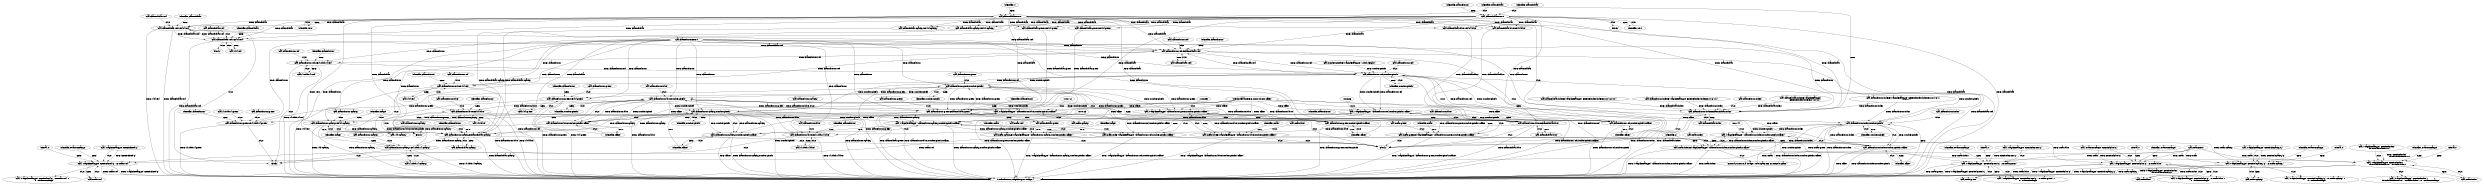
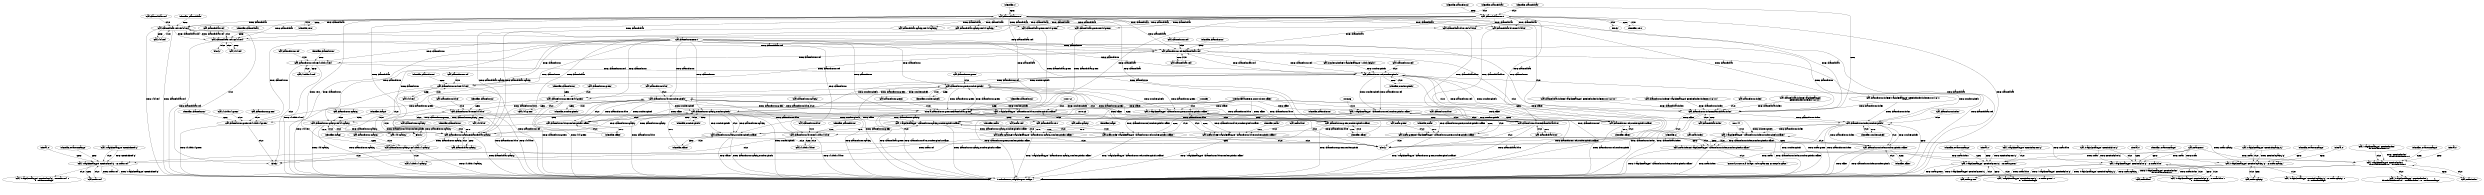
  digraph {
    n1 [label="(Call,channel_bias.red+=r[0].red)"]
    n2 [label="(Call,channel_bias.red+=r[u].red)"]
    n3 [label="(Call,channel_sum.red-=channel_bias.red)"]
    n4 [label="(Block,)"]
    n5 [label="(MethodReturn,MagickExport Image *)"]
+   n6 [label="(Call,r[0].red)"]
    n7 [label="(Call,r[u].red)"]
    n8 [label="(Block,)"]
    n9 [label="(Block,)"]
    n10 [label="(Call,channel_sum.red+=r[width-1].red)"]
    n11 [label="(Call,channel_sum.red/number_pixels)"]
    n12 [label="(Call,channel_bias.red)"]
    n13 [label="(Call,channel_bias=zero)"]
-   n14 [label="(Call,channel_sum.green-=channel_bias.green)"]
+   n14 [label="(Literal,channel_sum.green-=channel_bias.green)"]
    n15 [label="(Call,channel_sum.blue-=channel_bias.blue)"]
    n16 [label="(Call,channel_sum.opacity-=channel_bias.opacity)"]
    n17 [label="(Call,channel_sum.index-=channel_bias.index)"]
    n18 [label="(Call,channel_bias.opacity+=r[u].opacity)"]
    n19 [label="(Call,channel_bias.green+=r[u].green)"]
    n20 [label="(Call,channel_bias.opacity+=r[0].opacity)"]
    n21 [label="(Call,channel_bias.green+=r[0].green)"]
    n22 [label="(Identifier,zero)"]
    n23 [label="(Call,channel_bias.blue+=r[u].blue)"]
    n24 [label="(Call,channel_bias.blue+=r[0].blue)"]
    n25 [label="(Call,channel_sum.green/number_pixels)"]
    n26 [label="(Call,channel_sum.green+=r[width-1].green)"]
-   n27 [label="(Call,channel_bias.green)"]
+   n27 [label="(Call,channel_bias.zero)"]
    n28 [label="(Call,channel_sum.blue/number_pixels)"]
    n29 [label="(Call,channel_sum.blue+=r[width-1].blue)"]
    n30 [label="(Call,channel_bias.blue)"]
    n31 [label="(Call,channel_sum.opacity/number_pixels)"]
    n32 [label="(Call,channel_sum.opacity+=r[width-1].opacity)"]
    n33 [label="(Call,channel_bias.opacity)"]
    n34 [label="(Call,channel_sum.index/number_pixels)"]
    n35 [label="(Call,channel_bias.index)"]
    n36 [label="(Call,channel_bias=zero)"]
    n37 [label="(Block,)"]
    n38 [label="(Identifier,zero)"]
    n39 [label="(Call,r[width-1].red)"]
    n40 [label="(Call,channel_sum.red+=r[u].red)"]
    n41 [label="(Call,(MagickRealType) (channel_sum.red/number_pixels+offset))"]
    n42 [label="(Call,channel_sum.red/number_pixels+offset)"]
    n43 [label="(Identifier,number_pixels)"]
    n44 [label="(Block,)"]
    n45 [label="(Call,r[u].red)"]
    n46 [label="(Call,mean.red=(MagickRealType) (channel_sum.red/number_pixels+offset))"]
    n47 [label="(Identifier,offset)"]
    n48 [label="(Call,channel_sum.green+=r[u].green)"]
    n49 [label="(Call,(MagickRealType) (channel_sum.green/number_pixels+offset))"]
    n50 [label="(Call,channel_sum.green/number_pixels+offset)"]
    n51 [label="(Identifier,number_pixels)"]
    n52 [label="(Call,(MagickRealType) GetPixelRed(q) <= mean.red)"]
    n53 [label="(Call,mean.red)"]
    n54 [label="(Call,((MagickRealType) GetPixelRed(q) <= mean.red) ?\n        0 : QuantumRange)"]
    n55 [label="(Call,r[u].green)"]
    n56 [label="(Call,mean.green=(MagickRealType) (channel_sum.green/number_pixels+offset))"]
    n57 [label="(Identifier,offset)"]
    n58 [label="(Call,channel_sum.blue+=r[u].blue)"]
    n59 [label="(Call,(MagickRealType) (channel_sum.blue/number_pixels+offset))"]
    n60 [label="(Call,channel_sum.blue/number_pixels+offset)"]
    n61 [label="(Identifier,number_pixels)"]
    n62 [label="(Call,r[width-1].green)"]
    n63 [label="(Call,(MagickRealType) GetPixelGreen(q) <= mean.green)"]
    n64 [label="(Call,((MagickRealType) GetPixelGreen(q) <= mean.green) ?\n        0 : QuantumRange)"]
    n65 [label="(Call,mean.green)"]
    n66 [label="(Call,r[u].blue)"]
    n67 [label="(Call,mean.blue=(MagickRealType) (channel_sum.blue/number_pixels+offset))"]
    n68 [label="(Identifier,offset)"]
    n69 [label="(Call,r[u].opacity)"]
    n70 [label="(Call,channel_sum.opacity+=r[u].opacity)"]
    n71 [label="(Call,(MagickRealType) (channel_sum.opacity/number_pixels+offset))"]
    n72 [label="(Call,channel_sum.opacity/number_pixels+offset)"]
    n73 [label="(Identifier,number_pixels)"]
    n74 [label="(Call,r[width-1].blue)"]
    n75 [label="(Call,(MagickRealType) GetPixelBlue(q) <= mean.blue)"]
    n76 [label="(Call,((MagickRealType) GetPixelBlue(q) <= mean.blue) ?\n        0 : QuantumRange)"]
    n77 [label="(Call,mean.blue)"]
    n78 [label="(Call,mean.opacity=(MagickRealType) (channel_sum.opacity/number_pixels+offset))"]
    n79 [label="(Identifier,offset)"]
    n80 [label="(Call,(MagickRealType) (channel_sum.index/number_pixels+offset))"]
    n81 [label="(Call,channel_sum.index/number_pixels+offset)"]
    n82 [label="(Identifier,number_pixels)"]
    n83 [label="(Call,r[width-1].opacity)"]
    n84 [label="(Call,(MagickRealType) GetPixelOpacity(q) <= mean.opacity)"]
    n85 [label="(Call,((MagickRealType) GetPixelOpacity(q) <= mean.opacity) ?\n        0 : QuantumRange)"]
    n86 [label="(Call,mean.opacity)"]
    n87 [label="(Call,mean.index=(MagickRealType) (channel_sum.index/number_pixels+offset))"]
    n88 [label="(Identifier,offset)"]
    n89 [label="(Call,(MagickRealType) GetPixelIndex(\n          threshold_indexes+x) <= mean.index)"]
    n90 [label="(ControlStructure,if (image->colorspace == CMYKColorspace))"]
    n91 [label="(Call,((MagickRealType) GetPixelIndex(\n          threshold_indexes+x) <= mean.index) ? 0 : QuantumRange)"]
    n92 [label="(Call,mean.index)"]
    n93 [label="(Call,channel_sum.green)"]
    n94 [label="(Identifier,mean)"]
    n95 [label="(Call,number_pixels=(MagickRealType) (width*height))"]
    n96 [label="(Call,mean.green)"]
    n97 [label="(Call,channel_sum.index)"]
    n98 [label="(Identifier,q)"]
    n99 [label="(Identifier,channel_sum)"]
    n100 [label="(Call,channel_bias.index=(MagickRealType) GetPixelIndex(indexes+x+(r-p)+0))"]
    n101 [label="(Identifier,mean)"]
    n102 [label="(Call,channel_sum.index=(MagickRealType) GetPixelIndex(indexes+(r-p)+u))"]
    n103 [label="(Call,channel_sum=zero)"]
    n104 [label="(Call,channel_sum.blue)"]
    n105 [label="(Identifier,image)"]
    n106 [label="(Call,(MagickRealType) GetPixelGreen(q))"]
    n107 [label="(Call,channel_sum.index)"]
    n108 [label="(Identifier,channel_sum)"]
    n109 [label="(Identifier,image)"]
    n110 [label="(Call,channel_sum.opacity)"]
    n111 [label="(Call,mean.index)"]
    n112 [label="(Call,(MagickRealType) GetPixelIndex(\n          threshold_indexes+x))"]
    n113 [label="(Call,mean=zero)"]
    n114 [label="(Call,channel_sum.blue)"]
    n115 [label="(Call,channel_bias.index=(MagickRealType)\n                GetPixelIndex(indexes+(r-p)+u))"]
    n116 [label="(Identifier,channel_sum)"]
    n117 [label="(Call,channel_sum.green)"]
    n118 [label="(Call,mean.red)"]
    n119 [label="(Call,channel_sum.red)"]
    n120 [label="(Call,channel_sum.opacity)"]
    n121 [label="(Literal,0)"]
    n122 [label="(Identifier,channel_sum)"]
    n123 [label="(Identifier,channel_sum)"]
    n124 [label="(Literal,0)"]
    n125 [label="(Call,mean.opacity)"]
    n126 [label="(Literal,0)"]
    n127 [label="(Call,channel_sum.blue)"]
    n128 [label="(Call,channel_bias.red)"]
    n129 [label="(Identifier,v)"]
    n130 [label="(Identifier,mean)"]
    n131 [label="(Identifier,QuantumRange)"]
    n132 [label="(Identifier,channel_sum)"]
    n133 [label="(Call,(MagickRealType) GetPixelOpacity(q))"]
    n134 [label="(Call,channel_sum.index=(MagickRealType) GetPixelIndex(indexes+x+(r-p)+\n            width-1))"]
    n135 [label="(Identifier,QuantumRange)"]
    n136 [label="(Literal,0)"]
    n137 [label="(Call,channel_bias.red)"]
    n138 [label="(Identifier,channel_sum)"]
    n139 [label="(Call,channel_sum.red)"]
    n140 [label="(Call,channel_sum.blue)"]
    n141 [label="(Identifier,channel_bias)"]
    n142 [label="(MethodParameterIn,const ssize_t offset)"]
    n143 [label="(Call,mean.blue)"]
    n144 [label="(Literal,0)"]
    n145 [label="(Call,(MagickRealType) GetPixelRed(q))"]
    n146 [label="(Identifier,channel_sum)"]
    n147 [label="(Identifier,channel_bias)"]
    n148 [label="(Identifier,channel_bias)"]
    n149 [label="(Call,channel_sum.green)"]
    n150 [label="(Identifier,QuantumRange)"]
    n151 [label="(Call,channel_sum.red)"]
-   n152 [label="(Call,(QuantumRange) GetPixelBlue(q))"]
+   n152 [label="(Call,(MagickRealType) GetPixelBlue(q))"]
    n153 [label="(Identifier,QuantumRange)"]
    n154 [label="(Call,channel_sum.green)"]
    n155 [label="(Identifier,channel_sum)"]
    n156 [label="(Identifier,QuantumRange)"]
    n157 [label="(Identifier,channel_sum)"]
    n158 [label="(Identifier,channel_sum)"]
    n159 [label="(Call,channel_sum.opacity)"]
    n160 [label="(Identifier,image)"]
    n161 [label="(Call,channel_sum.red)"]
    n162 [label="(Call,channel_sum.opacity)"]
    n163 [label="(Identifier,channel_bias)"]
    1000686
    1000699
    1000712
    1000725
    1000744
    n1 -> n2 [label="DDG: channel_bias.red"]
    n1 -> n3 [label="DDG: channel_bias.red"]
    n1 -> n4 [label="AST: "]
    n1 -> n5 [label="DDG: channel_bias.red"]
    n1 -> n5 [label="DDG: r[0].red"]
+   n1 -> n6 [label="CFG: "]
    n2 -> n1 [label="DDG: channel_bias.red"]
    n2 -> n3 [label="DDG: channel_bias.red"]
    n2 -> n5 [label="DDG: channel_bias.red"]
    n2 -> n7 [label="CFG: "]
    n2 -> n8 [label="AST: "]
    n3 -> n5 [label="DDG: channel_bias.red"]
    n3 -> n9 [label="AST: "]
    n3 -> n10 [label="DDG: channel_sum.red"]
    n3 -> n11 [label="DDG: channel_sum.red"]
    n3 -> n12 [label="CFG: "]
+   n6 -> n1 [label="AST: "]
    n7 -> n2 [label="AST: "]
    n10 -> n4 [label="AST: "]
    n10 -> n5 [label="DDG: r[width-1].red"]
    n10 -> n11 [label="DDG: channel_sum.red"]
    n10 -> n39 [label="CFG: "]
    n11 -> n3 [label="DDG: channel_mean.red"]
    n11 -> n5 [label="DDG: channel_sum.red"]
    n11 -> n25 [label="DDG: number_pixels"]
    n11 -> n40 [label="DDG: channel_sum.red"]
    n11 -> n41 [label="DDG: channel_sum.red"]
    n11 -> n41 [label="DDG: number_pixels"]
    n11 -> n42 [label="AST: "]
    n11 -> n42 [label="DDG: channel_sum.red"]
    n11 -> n42 [label="DDG: number_pixels"]
    n11 -> n43 [label="CFG: "]
    n12 -> n3 [label="AST: "]
    n13 -> n1 [label="DDG: channel_bias"]
    n13 -> n2 [label="DDG: channel_bias"]
    n13 -> n3 [label="DDG: channel_bias"]
    n13 -> n5 [label="DDG: channel_bias"]
    n13 -> n5 [label="DDG: zero"]
    n13 -> n9 [label="AST: "]
    n13 -> n14 [label="DDG: channel_bias"]
    n13 -> n15 [label="DDG: channel_bias"]
    n13 -> n16 [label="DDG: channel_bias"]
    n13 -> n17 [label="DDG: channel_bias"]
    n13 -> n18 [label="DDG: channel_bias"]
    n13 -> n19 [label="DDG: channel_bias"]
    n13 -> n20 [label="DDG: channel_bias"]
    n13 -> n21 [label="DDG: channel_bias"]
    n13 -> n22 [label="CFG: "]
    n13 -> n23 [label="DDG: channel_bias"]
    n13 -> n24 [label="DDG: channel_bias"]
    n14 -> n5 [label="DDG: channel_bias.green"]
    n14 -> n9 [label="AST: "]
    n14 -> n25 [label="DDG: channel_sum.green"]
    n14 -> n26 [label="DDG: channel_sum.green"]
    n14 -> n27 [label="CFG: "]
    n15 -> n5 [label="DDG: channel_bias.blue"]
    n15 -> n9 [label="AST: "]
    n15 -> n28 [label="DDG: channel_sum.blue"]
    n15 -> n29 [label="DDG: channel_sum.blue"]
    n15 -> n30 [label="CFG: "]
    n16 -> n5 [label="DDG: channel_bias.opacity"]
    n16 -> n9 [label="AST: "]
    n16 -> n31 [label="DDG: channel_sum.opacity"]
    n16 -> n32 [label="DDG: channel_sum.opacity"]
    n16 -> n33 [label="CFG: "]
    n17 -> n5 [label="DDG: channel_bias.index"]
    n17 -> n5 [label="DDG: channel_sum.index"]
    n17 -> n9 [label="AST: "]
-   n90 -> n34 [label="DDG: channel_sum.index"]
+   n17 -> n34 [label="DDG: channel_sum.index"]
    n17 -> n35 [label="CFG: "]
    n18 -> n16 [label="DDG: channel_bias.opacity"]
    n19 -> n14 [label="DDG: channel_bias.green"]
    n20 -> n16 [label="DDG: channel_bias.opacity"]
    n21 -> n14 [label="DDG: channel_bias.green"]
    n22 -> n13 [label="AST: "]
    n23 -> n15 [label="DDG: channel_bias.blue"]
    n24 -> n15 [label="DDG: channel_bias.blue"]
    n25 -> n5 [label="DDG: channel_sum.green"]
    n25 -> n14 [label="DDG: channel_sum.green"]
    n25 -> n28 [label="DDG: number_pixels"]
    n25 -> n48 [label="DDG: channel_sum.green"]
    n25 -> n49 [label="DDG: channel_sum.green"]
    n25 -> n49 [label="DDG: number_pixels"]
    n25 -> n50 [label="AST: "]
    n25 -> n50 [label="DDG: channel_sum.green"]
    n25 -> n50 [label="DDG: number_pixels"]
    n25 -> n51 [label="CFG: "]
    n26 -> n4 [label="AST: "]
    n26 -> n5 [label="DDG: r[width-1].green"]
    n26 -> n25 [label="DDG: channel_sum.green"]
    n27 -> n14 [label="AST: "]
    n28 -> n5 [label="DDG: channel_sum.blue"]
    n28 -> n15 [label="DDG: channel_sum.blue"]
    n28 -> n31 [label="DDG: number_pixels"]
    n28 -> n58 [label="DDG: channel_sum.blue"]
    n28 -> n59 [label="DDG: channel_sum.blue"]
    n28 -> n59 [label="DDG: number_pixels"]
    n28 -> n60 [label="AST: "]
    n28 -> n60 [label="DDG: channel_sum.blue"]
    n28 -> n60 [label="DDG: number_pixels"]
    n28 -> n61 [label="CFG: "]
    n29 -> n4 [label="AST: "]
    n29 -> n5 [label="DDG: r[width-1].blue"]
    n29 -> n28 [label="DDG: channel_sum.blue"]
    n29 -> n74 [label="CFG: "]
    n30 -> n15 [label="AST: "]
    n31 -> n5 [label="DDG: number_pixels"]
    n31 -> n5 [label="DDG: channel_sum.opacity"]
    n31 -> n11 [label="DDG: number_pixels"]
    n31 -> n16 [label="DDG: channel_sum.opacity"]
    n31 -> n34 [label="DDG: number_pixels"]
    n31 -> n70 [label="DDG: channel_sum.opacity"]
    n31 -> n71 [label="DDG: channel_sum.opacity"]
    n31 -> n71 [label="DDG: number_pixels"]
    n31 -> n72 [label="AST: "]
    n31 -> n72 [label="DDG: channel_sum.opacity"]
    n31 -> n72 [label="DDG: number_pixels"]
    n31 -> n73 [label="CFG: "]
    n32 -> n4 [label="AST: "]
    n32 -> n5 [label="DDG: r[width-1].opacity"]
    n32 -> n31 [label="DDG: channel_sum.opacity"]
-   n32 -> n83 [label="CFG: "]
+   n50 -> n83 [label="CFG: "]
    n33 -> n16 [label="AST: "]
    n34 -> n5 [label="DDG: channel_sum.index"]
    n34 -> n5 [label="DDG: number_pixels"]
    n34 -> n11 [label="DDG: number_pixels"]
    n34 -> n80 [label="DDG: channel_sum.index"]
    n34 -> n80 [label="DDG: number_pixels"]
    n34 -> n81 [label="AST: "]
    n34 -> n81 [label="DDG: channel_sum.index"]
    n34 -> n81 [label="DDG: number_pixels"]
    n34 -> n82 [label="CFG: "]
    n35 -> n17 [label="AST: "]
    n36 -> n1 [label="DDG: channel_bias"]
    n36 -> n2 [label="DDG: channel_bias"]
    n36 -> n3 [label="DDG: channel_bias"]
    n36 -> n5 [label="DDG: channel_bias"]
    n36 -> n14 [label="DDG: channel_bias"]
    n36 -> n15 [label="DDG: channel_bias"]
    n36 -> n16 [label="DDG: channel_bias"]
    n36 -> n17 [label="DDG: channel_bias"]
    n36 -> n18 [label="DDG: channel_bias"]
    n36 -> n19 [label="DDG: channel_bias"]
    n36 -> n20 [label="DDG: channel_bias"]
    n36 -> n21 [label="DDG: channel_bias"]
    n36 -> n23 [label="DDG: channel_bias"]
    n36 -> n24 [label="DDG: channel_bias"]
    n36 -> n37 [label="AST: "]
    n36 -> n38 [label="CFG: "]
    n38 -> n36 [label="AST: "]
    n39 -> n10 [label="AST: "]
    n40 -> n3 [label="DDG: channel_sum.red"]
    n40 -> n5 [label="DDG: r[u].red"]
    n40 -> n5 [label="DDG: channel_sum.red"]
    n40 -> n44 [label="AST: "]
    n40 -> n45 [label="CFG: "]
    n41 -> n5 [label="DDG: channel_sum.red/number_pixels+offset"]
    n41 -> n42 [label="CFG: "]
    n41 -> n46 [label="AST: "]
    n41 -> n46 [label="DDG: channel_sum.red/number_pixels+offset"]
    n42 -> n5 [label="DDG: channel_sum.red/number_pixels"]
    n42 -> n41 [label="AST: "]
    n42 -> n47 [label="CFG: "]
    n43 -> n11 [label="AST: "]
    n45 -> n40 [label="AST: "]
    n46 -> n5 [label="DDG: (MagickRealType) (channel_sum.red/number_pixels+offset)"]
    n46 -> n9 [label="AST: "]
    n46 -> n41 [label="CFG: "]
    n46 -> n52 [label="DDG: mean.red"]
    n47 -> n11 [label="CFG: "]
    n47 -> n42 [label="AST: "]
    n48 -> n5 [label="DDG: r[u].green"]
    n48 -> n5 [label="DDG: channel_sum.green"]
    n48 -> n14 [label="DDG: channel_sum.green"]
    n48 -> n44 [label="AST: "]
    n48 -> n55 [label="CFG: "]
    n49 -> n5 [label="DDG: channel_sum.green/number_pixels+offset"]
    n49 -> n50 [label="CFG: "]
    n49 -> n56 [label="AST: "]
    n49 -> n56 [label="DDG: channel_sum.green/number_pixels+offset"]
    n50 -> n5 [label="DDG: channel_sum.green/number_pixels"]
    n50 -> n49 [label="AST: "]
    n50 -> n57 [label="CFG: "]
    n51 -> n25 [label="AST: "]
    n52 -> n5 [label="DDG: mean.red"]
    n52 -> n5 [label="DDG: (MagickRealType) GetPixelRed(q)"]
    n52 -> n53 [label="CFG: "]
    n52 -> n54 [label="AST: "]
    n53 -> n52 [label="AST: "]
    n55 -> n48 [label="AST: "]
    n56 -> n5 [label="DDG: (MagickRealType) (channel_sum.green/number_pixels+offset)"]
    n56 -> n9 [label="AST: "]
    n56 -> n49 [label="CFG: "]
    n56 -> n63 [label="DDG: mean.green"]
    n57 -> n25 [label="CFG: "]
    n57 -> n50 [label="AST: "]
    n58 -> n5 [label="DDG: r[u].blue"]
    n58 -> n5 [label="DDG: channel_sum.blue"]
    n58 -> n15 [label="DDG: channel_sum.blue"]
    n58 -> n44 [label="AST: "]
    n58 -> n66 [label="CFG: "]
    n59 -> n5 [label="DDG: channel_sum.blue/number_pixels+offset"]
    n59 -> n60 [label="CFG: "]
    n59 -> n67 [label="AST: "]
    n59 -> n67 [label="DDG: channel_sum.blue/number_pixels+offset"]
    n60 -> n59 [label="AST: "]
    n60 -> n68 [label="CFG: "]
    n60 -> n69 [label="DDG: channel_sum.blue/number_pixels"]
    n61 -> n28 [label="AST: "]
    n62 -> n26 [label="AST: "]
    n63 -> n5 [label="DDG: mean.green"]
    n63 -> n5 [label="DDG: (MagickRealType) GetPixelGreen(q)"]
    n63 -> n64 [label="AST: "]
    n63 -> n65 [label="CFG: "]
    n65 -> n63 [label="AST: "]
    n66 -> n58 [label="AST: "]
    n67 -> n5 [label="DDG: (MagickRealType) (channel_sum.blue/number_pixels+offset)"]
    n67 -> n9 [label="AST: "]
    n67 -> n59 [label="CFG: "]
    n67 -> n75 [label="DDG: mean.blue"]
    n68 -> n28 [label="CFG: "]
    n68 -> n60 [label="AST: "]
    n69 -> n70 [label="AST: "]
    n70 -> n5 [label="DDG: channel_sum.opacity"]
    n70 -> n5 [label="DDG: r[u].opacity"]
    n70 -> n16 [label="DDG: channel_sum.opacity"]
    n70 -> n44 [label="AST: "]
    n70 -> n69 [label="CFG: "]
    n71 -> n5 [label="DDG: channel_sum.opacity/number_pixels+offset"]
    n71 -> n72 [label="CFG: "]
    n71 -> n78 [label="AST: "]
    n71 -> n78 [label="DDG: channel_sum.opacity/number_pixels+offset"]
    n72 -> n5 [label="DDG: channel_sum.opacity/number_pixels"]
    n72 -> n5 [label="DDG: offset"]
    n72 -> n71 [label="AST: "]
    n72 -> n79 [label="CFG: "]
    n73 -> n31 [label="AST: "]
    n74 -> n29 [label="AST: "]
    n75 -> n5 [label="DDG: (MagickRealType) GetPixelBlue(q)"]
    n75 -> n5 [label="DDG: mean.blue"]
    n75 -> n76 [label="AST: "]
    n75 -> n77 [label="CFG: "]
    n77 -> n75 [label="AST: "]
    n78 -> n5 [label="DDG: (MagickRealType) (channel_sum.opacity/number_pixels+offset)"]
    n78 -> n9 [label="AST: "]
    n78 -> n71 [label="CFG: "]
    n78 -> n84 [label="DDG: mean.opacity"]
    n79 -> n31 [label="CFG: "]
    n79 -> n72 [label="AST: "]
    n80 -> n5 [label="DDG: channel_sum.index/number_pixels+offset"]
    n80 -> n81 [label="CFG: "]
    n80 -> n87 [label="AST: "]
    n80 -> n87 [label="DDG: channel_sum.index/number_pixels+offset"]
    n81 -> n5 [label="DDG: offset"]
    n81 -> n5 [label="DDG: channel_sum.index/number_pixels"]
    n81 -> n80 [label="AST: "]
    n81 -> n88 [label="CFG: "]
    n82 -> n34 [label="AST: "]
    n83 -> n32 [label="AST: "]
    n84 -> n5 [label="DDG: (MagickRealType) GetPixelOpacity(q)"]
    n84 -> n5 [label="DDG: mean.opacity"]
    n84 -> n85 [label="AST: "]
    n84 -> n86 [label="CFG: "]
    n86 -> n84 [label="AST: "]
    n87 -> n5 [label="DDG: mean.index"]
    n87 -> n5 [label="DDG: (MagickRealType) (channel_sum.index/number_pixels+offset)"]
    n87 -> n80 [label="CFG: "]
    n87 -> n89 [label="DDG: mean.index"]
    n87 -> n90 [label="AST: "]
    n88 -> n34 [label="CFG: "]
    n88 -> n81 [label="AST: "]
    n89 -> n5 [label="DDG: (MagickRealType) GetPixelIndex(\n          threshold_indexes+x)"]
    n89 -> n5 [label="DDG: mean.index"]
    n89 -> n91 [label="AST: "]
    n89 -> n92 [label="CFG: "]
    n92 -> n89 [label="AST: "]
    n93 -> n26 [label="AST: "]
    n94 -> n46 [label="CFG: "]
    n95 -> n11 [label="DDG: number_pixels"]
    n96 -> n56 [label="AST: "]
    n97 -> n34 [label="AST: "]
    n98 -> n87 [label="CFG: "]
    n99 -> n14 [label="CFG: "]
    n100 -> n17 [label="DDG: channel_bias.index"]
    n101 -> n56 [label="CFG: "]
    n102 -> n17 [label="DDG: channel_sum.index"]
    n103 -> n3 [label="DDG: channel_sum"]
    n103 -> n10 [label="DDG: channel_sum"]
    n103 -> n11 [label="DDG: channel_sum"]
    n103 -> n14 [label="DDG: channel_sum"]
    n103 -> n15 [label="DDG: channel_sum"]
    n103 -> n16 [label="DDG: channel_sum"]
    n103 -> n17 [label="DDG: channel_sum"]
    n103 -> n25 [label="DDG: channel_sum"]
    n103 -> n26 [label="DDG: channel_sum"]
    n103 -> n28 [label="DDG: channel_sum"]
    n103 -> n29 [label="DDG: channel_sum"]
    n103 -> n31 [label="DDG: channel_sum"]
    n103 -> n32 [label="DDG: channel_sum"]
    n103 -> n34 [label="DDG: channel_sum"]
    n103 -> n40 [label="DDG: channel_sum"]
    n103 -> n48 [label="DDG: channel_sum"]
    n103 -> n58 [label="DDG: channel_sum"]
    n103 -> n70 [label="DDG: channel_sum"]
    n104 -> n15 [label="AST: "]
    n105 -> n32 [label="CFG: "]
    n106 -> n63 [label="AST: "]
    n106 -> n63 [label="DDG: GetPixelGreen(q)"]
    n107 -> n17 [label="AST: "]
    n108 -> n58 [label="CFG: "]
    n109 -> n70 [label="CFG: "]
    n110 -> n16 [label="AST: "]
    n111 -> n87 [label="AST: "]
    n112 -> n89 [label="AST: "]
    n112 -> n89 [label="DDG: GetPixelIndex(\n          threshold_indexes+x)"]
    n113 -> n52 [label="DDG: mean"]
    n113 -> n63 [label="DDG: mean"]
    n113 -> n75 [label="DDG: mean"]
    n113 -> n84 [label="DDG: mean"]
    n113 -> n89 [label="DDG: mean"]
    n114 -> n58 [label="AST: "]
    n115 -> n17 [label="DDG: channel_bias.index"]
    n116 -> n10 [label="CFG: "]
    n117 -> n25 [label="AST: "]
    n118 -> n46 [label="AST: "]
    n119 -> n10 [label="AST: "]
    n120 -> n31 [label="AST: "]
    n121 -> n84 [label="CFG: "]
    n122 -> n15 [label="CFG: "]
    n123 -> n40 [label="CFG: "]
    n124 -> n75 [label="CFG: "]
    n125 -> n78 [label="AST: "]
    n126 -> n52 [label="CFG: "]
    n127 -> n29 [label="AST: "]
    n128 -> n2 [label="AST: "]
    n129 -> n13 [label="CFG: "]
    n130 -> n67 [label="CFG: "]
    n131 -> n63 [label="CFG: "]
    n132 -> n36 [label="CFG: "]
    n133 -> n84 [label="AST: "]
    n133 -> n84 [label="DDG: GetPixelOpacity(q)"]
    n134 -> n17 [label="DDG: channel_sum.index"]
    n134 -> n34 [label="DDG: channel_sum.index"]
    n135 -> n89 [label="CFG: "]
    n136 -> n63 [label="CFG: "]
    n137 -> n1 [label="AST: "]
    n138 -> n3 [label="CFG: "]
    n139 -> n11 [label="AST: "]
    n140 -> n28 [label="AST: "]
    n141 -> n36 [label="AST: "]
    n142 -> n41 [label="DDG: offset"]
    n142 -> n42 [label="DDG: offset"]
    n142 -> n49 [label="DDG: offset"]
    n142 -> n50 [label="DDG: offset"]
    n142 -> n59 [label="DDG: offset"]
    n142 -> n60 [label="DDG: offset"]
    n142 -> n71 [label="DDG: offset"]
    n142 -> n72 [label="DDG: offset"]
    n142 -> n80 [label="DDG: offset"]
-   n142 -> n81 [label="DDG: offset"]
+   n142 -> n17 [label="DDG: offset"]
    n143 -> n67 [label="AST: "]
    n144 -> n89 [label="CFG: "]
    n145 -> n52 [label="AST: "]
    n145 -> n52 [label="DDG: GetPixelRed(q)"]
    n146 -> n29 [label="CFG: "]
    n147 -> n2 [label="CFG: "]
    n148 -> n1 [label="CFG: "]
    n149 -> n48 [label="AST: "]
    n150 -> n84 [label="CFG: "]
    n151 -> n3 [label="AST: "]
    n152 -> n75 [label="AST: "]
    n152 -> n75 [label="DDG: GetPixelBlue(q)"]
    n153 -> n52 [label="CFG: "]
    n154 -> n14 [label="AST: "]
    n155 -> n26 [label="CFG: "]
    n156 -> n75 [label="CFG: "]
    n157 -> n16 [label="CFG: "]
    n158 -> n48 [label="CFG: "]
    n159 -> n32 [label="AST: "]
    n160 -> n78 [label="CFG: "]
    n161 -> n40 [label="AST: "]
    n162 -> n70 [label="AST: "]
    n163 -> n13 [label="AST: "]
    n163 -> n17 [label="CFG: "]
    1000686 -> n41 [label="AST: "]
    1000699 -> n49 [label="AST: "]
    1000712 -> n59 [label="AST: "]
    1000725 -> n71 [label="AST: "]
    1000744 -> n80 [label="AST: "]
  }
